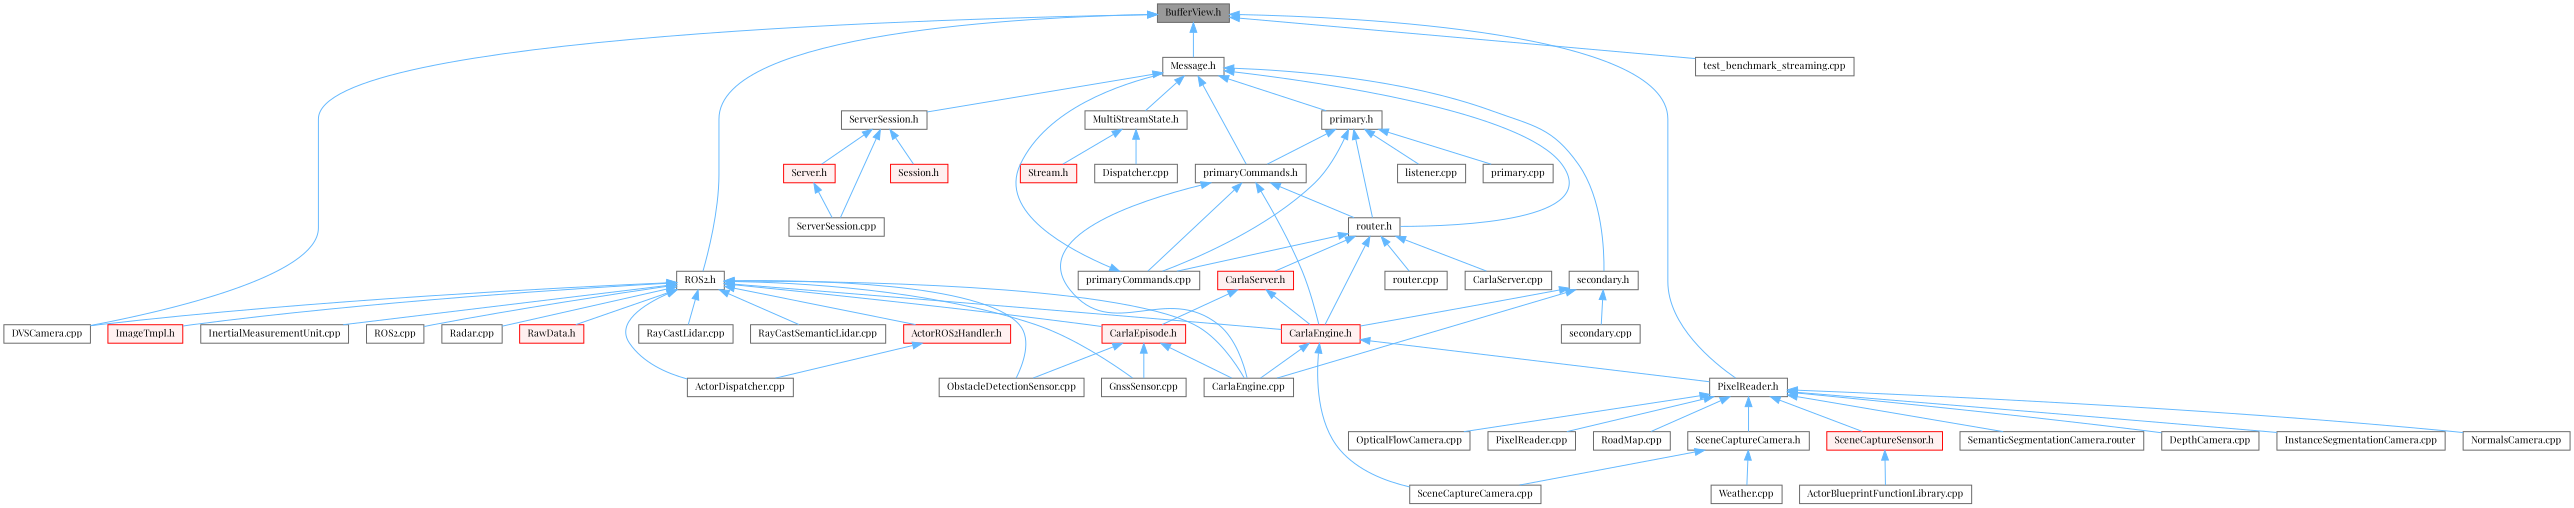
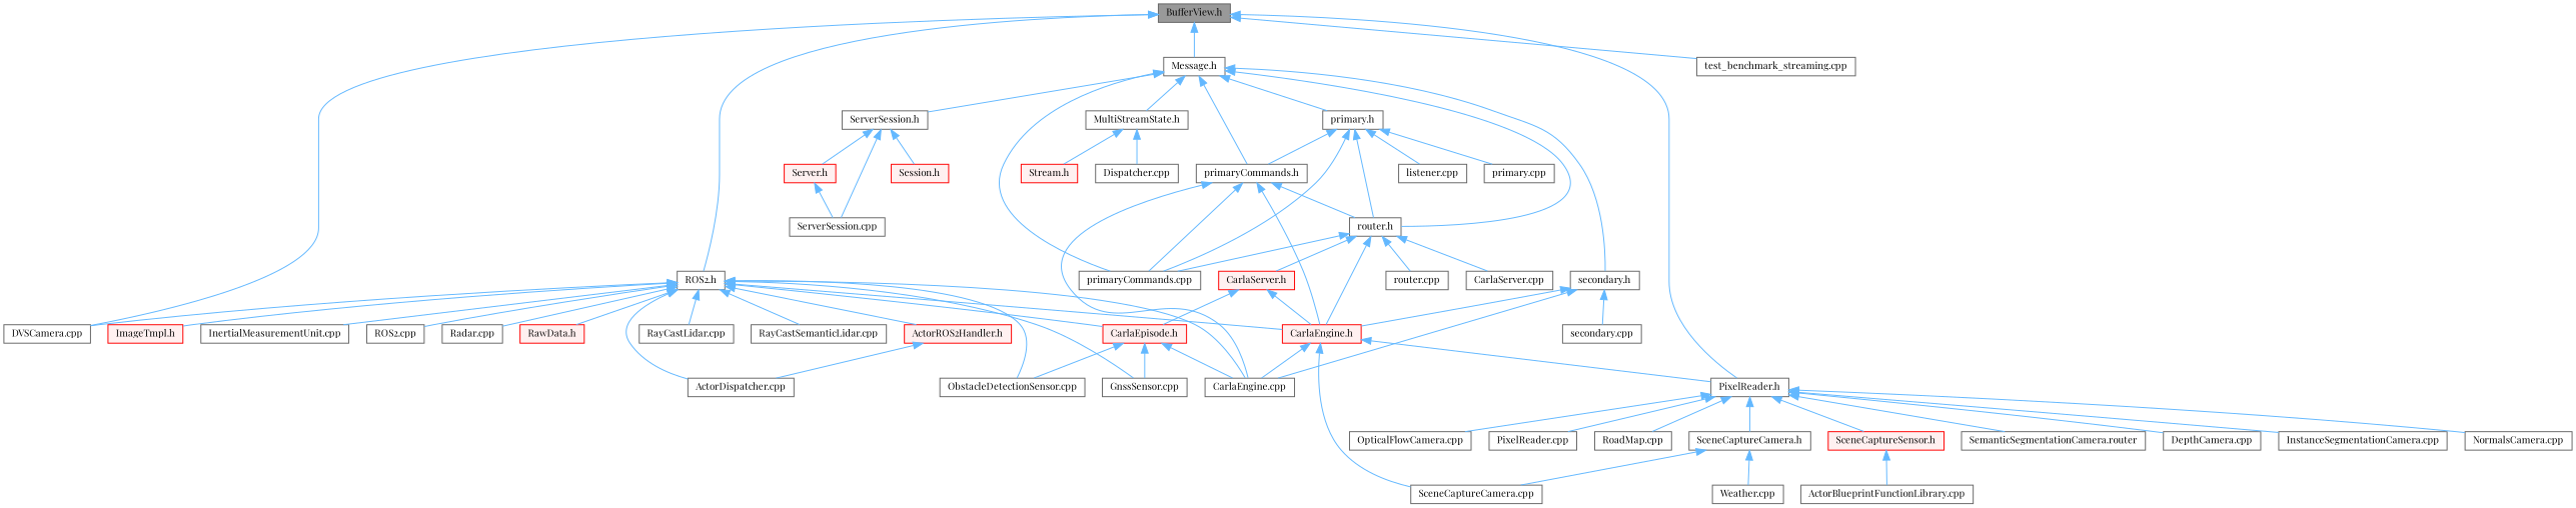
  digraph {
    fontname="Playfair Display"
    node [color=grey40 fillcolor=white fontname="Playfair Display" fontsize=10 shape=box style=filled]
    edge [color=steelblue1 dir=back fontname="Playfair Display" fontsize=10 labelfontname=Helvetica labelfontsize=10 style=solid]
    n1 [color=gray40 fillcolor=grey60 fontcolor=black height=0.2 label="BufferView.h" width=0.4]
    n2 [height=0.2 label="DVSCamera.cpp" width=0.4]
    n3 [height=0.2 label="Message.h" width=0.4]
    n4 [height=0.2 label="PixelReader.h" width=0.4]
    n5 [height=0.2 label="ROS2.h" width=0.4]
    n6 [height=0.2 label="test_benchmark_streaming.cpp" width=0.4]
    n7 [height=0.2 label="MultiStreamState.h" width=0.4]
    n8 [height=0.2 label="ServerSession.h" width=0.4]
    n9 [height=0.2 label="primary.h" width=0.4]
    n10 [height=0.2 label="primaryCommands.cpp" width=0.4]
    n11 [height=0.2 label="primaryCommands.h" width=0.4]
    n12 [height=0.2 label="router.h" width=0.4]
    n13 [height=0.2 label="secondary.h" width=0.4]
    n14 [height=0.2 label="DepthCamera.cpp" width=0.4]
    n15 [height=0.2 label="InstanceSegmentationCamera.cpp" width=0.4]
    n16 [height=0.2 label="NormalsCamera.cpp" width=0.4]
    n17 [height=0.2 label="OpticalFlowCamera.cpp" width=0.4]
    n18 [height=0.2 label="PixelReader.cpp" width=0.4]
    n19 [height=0.2 label="RoadMap.cpp" width=0.4]
    n20 [height=0.2 label="SceneCaptureCamera.h" width=0.4]
    n21 [color=red fillcolor="#FFF0F0" height=0.2 label="SceneCaptureSensor.h" width=0.4]
    n22 [height=0.2 label="SemanticSegmentationCamera.router" width=0.4]
    n23 [height=0.2 label="CarlaEngine.cpp" width=0.4]
    n24 [color=red fillcolor="#FFF0F0" height=0.2 label="CarlaEngine.h" width=0.4]
    n25 [color=red fillcolor="#FFF0F0" height=0.2 label="CarlaEpisode.h" width=0.4]
    n26 [height=0.2 label="GnssSensor.cpp" width=0.4]
    n27 [height=0.2 label="ObstacleDetectionSensor.cpp" width=0.4]
    n28 [height=0.2 label="ActorDispatcher.cpp" width=0.4]
    n29 [color=red fillcolor="#FFF0F0" height=0.2 label="ActorROS2Handler.h" width=0.4]
    n30 [color=red fillcolor="#FFF0F0" height=0.2 label="ImageTmpl.h" width=0.4]
    n31 [height=0.2 label="InertialMeasurementUnit.cpp" width=0.4]
    n32 [height=0.2 label="ROS2.cpp" width=0.4]
    n33 [height=0.2 label="Radar.cpp" width=0.4]
    n34 [color=red fillcolor="#FFF0F0" height=0.2 label="RawData.h" width=0.4]
    n35 [height=0.2 label="RayCastLidar.cpp" width=0.4]
    n36 [height=0.2 label="RayCastSemanticLidar.cpp" width=0.4]
    n37 [height=0.2 label="Dispatcher.cpp" width=0.4]
    n38 [color=red fillcolor="#FFF0F0" height=0.2 label="Stream.h" width=0.4]
    n39 [color=red fillcolor="#FFF0F0" height=0.2 label="Server.h" width=0.4]
    n40 [height=0.2 label="ServerSession.cpp" width=0.4]
    n41 [color=red fillcolor="#FFF0F0" height=0.2 label="Session.h" width=0.4]
    n42 [height=0.2 label="listener.cpp" width=0.4]
    n43 [height=0.2 label="primary.cpp" width=0.4]
    n44 [height=0.2 label="CarlaServer.cpp" width=0.4]
    n45 [color=red fillcolor="#FFF0F0" height=0.2 label="CarlaServer.h" width=0.4]
    n46 [height=0.2 label="router.cpp" width=0.4]
    n47 [height=0.2 label="secondary.cpp" width=0.4]
    n48 [height=0.2 label="SceneCaptureCamera.cpp" width=0.4]
    n49 [height=0.2 label="Weather.cpp" width=0.4]
    n50 [height=0.2 label="ActorBlueprintFunctionLibrary.cpp" width=0.4]
    n1 -> n2
    n1 -> n3
    n1 -> n4
    n1 -> n5
    n1 -> n6
    n3 -> n7
    n3 -> n8
    n3 -> n9
-   n10 -> n3
+   n3 -> n10
    n3 -> n11
    n3 -> n12
    n3 -> n13
    n4 -> n14
    n4 -> n15
    n4 -> n16
    n4 -> n17
    n4 -> n18
    n4 -> n19
    n4 -> n20
    n4 -> n21
    n4 -> n22
    n5 -> n2
    n5 -> n23
    n5 -> n24
    n5 -> n25
    n5 -> n26
    n5 -> n27
    n5 -> n28
    n5 -> n29
    n5 -> n30
    n5 -> n31
    n5 -> n32
    n5 -> n33
    n5 -> n34
    n5 -> n35
    n5 -> n36
    n7 -> n37
    n7 -> n38
    n8 -> n39
    n8 -> n40
    n8 -> n41
    n9 -> n10
    n9 -> n11
    n9 -> n12
    n9 -> n42
    n9 -> n43
    n11 -> n10
    n11 -> n12
    n11 -> n23
    n11 -> n24
    n12 -> n10
    n12 -> n24
    n12 -> n44
    n12 -> n45
    n12 -> n46
    n13 -> n23
    n13 -> n24
    n13 -> n47
    n20 -> n48
    n20 -> n49
    n21 -> n50
    n24 -> n4
    n24 -> n23
    n24 -> n48
    n25 -> n23
    n25 -> n26
    n25 -> n27
    n29 -> n28
    n39 -> n40
    n45 -> n24
    n45 -> n25
  }
